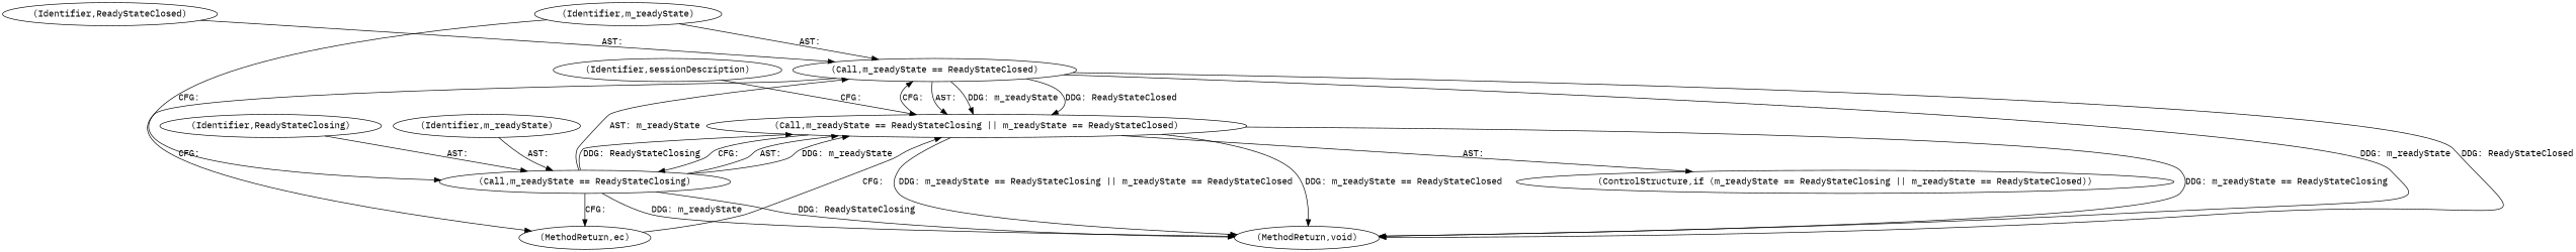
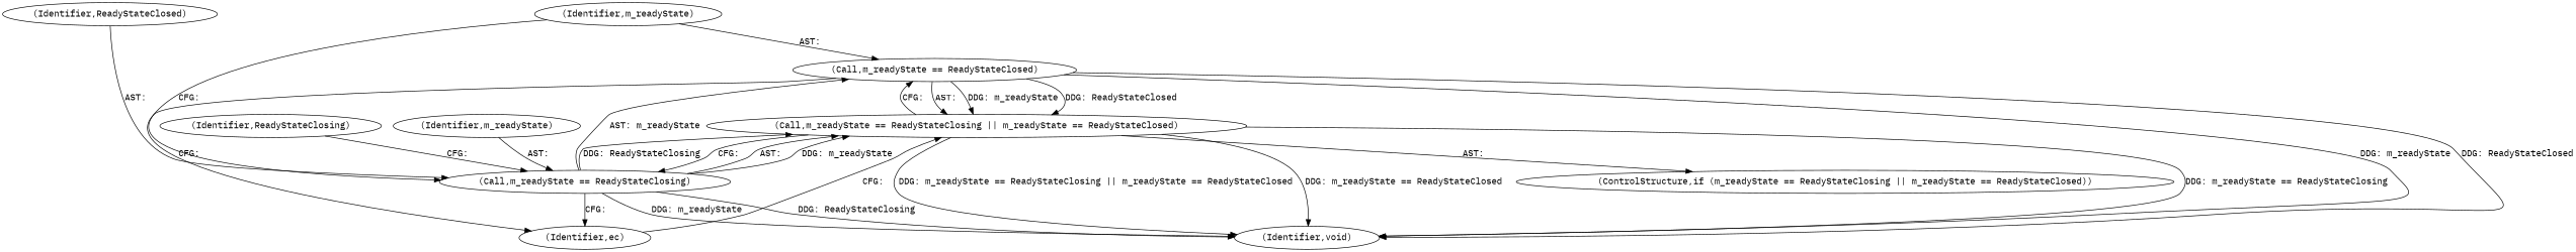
  digraph {
    fontname="IBM Plex Mono"
    node [fontname="IBM Plex Mono"]
    edge [fontname="IBM Plex Mono"]
    n1 [label="(Call,m_readyState == ReadyStateClosed)"]
    n2 [label="(Call,m_readyState == ReadyStateClosing || m_readyState == ReadyStateClosed)"]
-   n3 [label="(MethodReturn,void)"]
-   n4 [label="(MethodReturn,ec)"]
+   n3 [label="(Identifier,void)"]
+   n4 [label="(Identifier,ec)"]
    n5 [label="(Call,m_readyState == ReadyStateClosing)"]
    n6 [label="(ControlStructure,if (m_readyState == ReadyStateClosing || m_readyState == ReadyStateClosed))"]
    n7 [label="(Identifier,ReadyStateClosed)"]
    n8 [label="(Identifier,ReadyStateClosing)"]
    n9 [label="(Identifier,m_readyState)"]
    n10 [label="(Identifier,m_readyState)"]
-   n11 [label="(Identifier,sessionDescription)"]
    n1 -> n2 [label="AST: "]
    n1 -> n2 [label="DDG: m_readyState"]
    n1 -> n2 [label="DDG: ReadyStateClosed"]
    n1 -> n3 [label="DDG: m_readyState"]
    n1 -> n3 [label="DDG: ReadyStateClosed"]
    n1 -> n4 [label="CFG: "]
    n2 -> n1 [label="CFG: "]
    n2 -> n3 [label="DDG: m_readyState == ReadyStateClosing"]
    n2 -> n3 [label="DDG: m_readyState == ReadyStateClosing || m_readyState == ReadyStateClosed"]
    n2 -> n3 [label="DDG: m_readyState == ReadyStateClosed"]
    n2 -> n5 [label="CFG: "]
    n2 -> n6 [label="AST: "]
    n4 -> n2 [label="CFG: "]
    n5 -> n1 [label="AST: m_readyState"]
    n5 -> n2 [label="AST: "]
    n5 -> n2 [label="DDG: m_readyState"]
    n5 -> n2 [label="DDG: ReadyStateClosing"]
    n5 -> n3 [label="DDG: ReadyStateClosing"]
    n5 -> n3 [label="DDG: m_readyState"]
    n5 -> n4 [label="CFG: "]
-   n7 -> n1 [label="AST: "]
-   n8 -> n5 [label="AST: "]
+   n7 -> n5 [label="AST: "]
+   n8 -> n5 [label="CFG: "]
    n9 -> n1 [label="AST: "]
    n9 -> n5 [label="CFG: "]
    n10 -> n5 [label="AST: "]
-   n11 -> n2 [label="CFG: "]
  }
